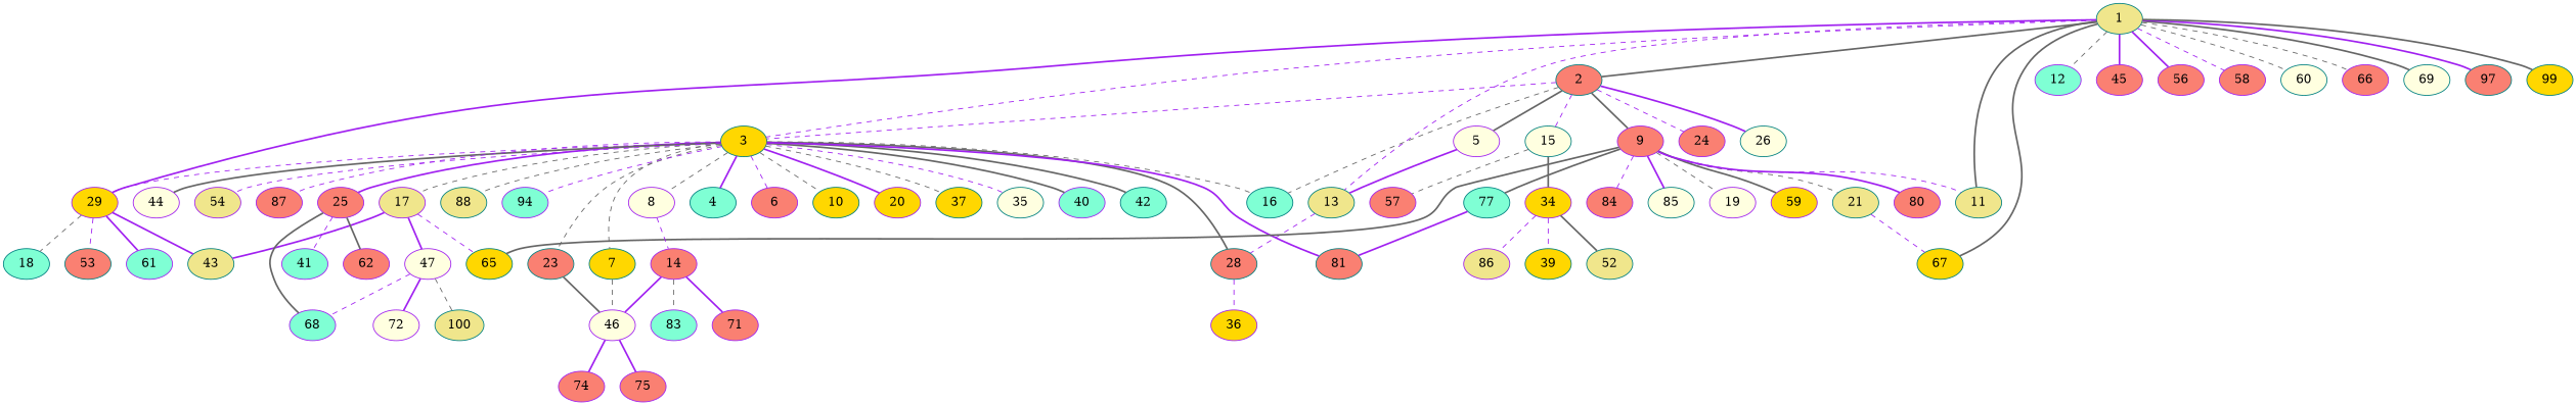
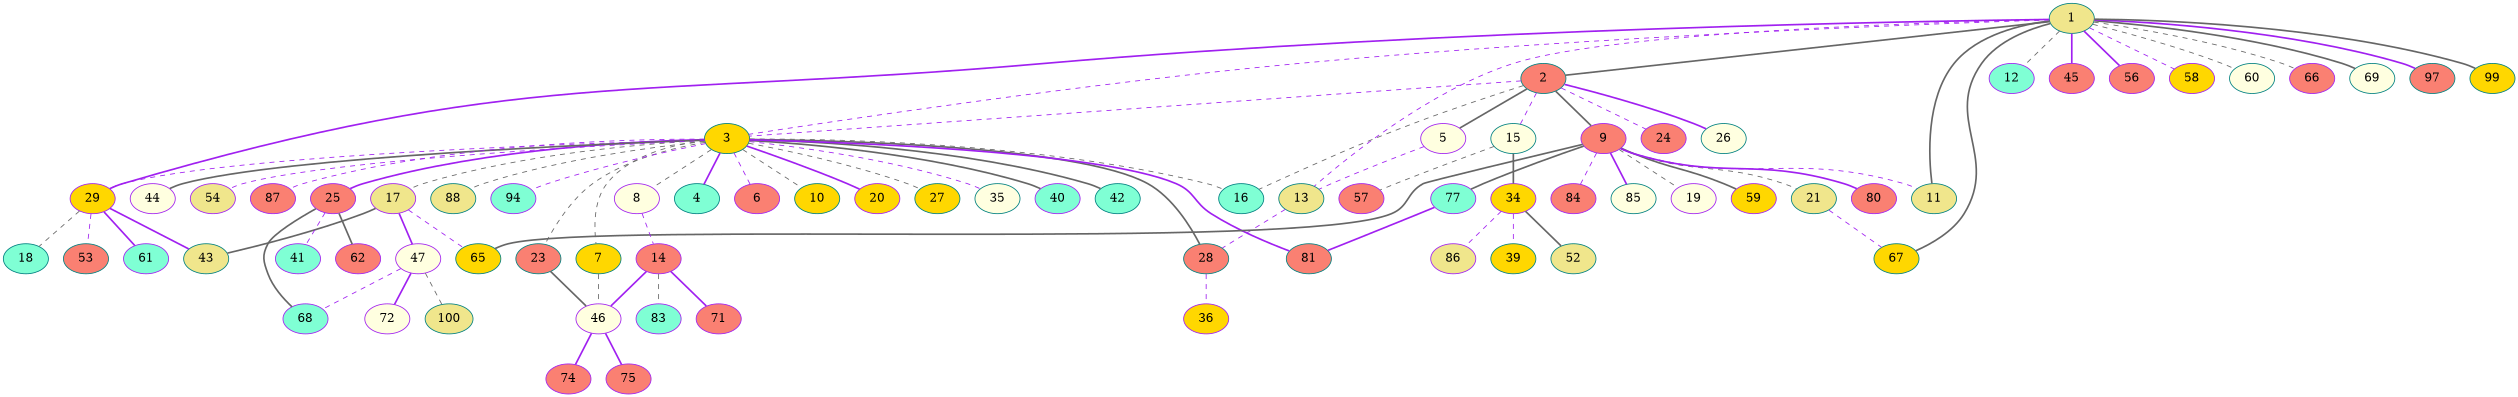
  graph {
    node [color=purple fillcolor=salmon style=filled]
    edge [color=purple style=dashed]
    1 [color=teal fillcolor=khaki super="+37"]
    2 [color=teal super="+22"]
    3 [color=teal fillcolor=gold super="+48"]
    11 [color=teal fillcolor=khaki]
    12 [fillcolor=aquamarine]
    13 [color=teal fillcolor=khaki super="+30"]
    29 [fillcolor=gold]
    45
    56
-   58 [super="+73"]
+   58 [fillcolor=gold super="+73"]
    60 [color=teal fillcolor=lightyellow]
    66
    67 [color=teal fillcolor=gold super="+98"]
    69 [color=teal fillcolor=lightyellow]
    97 [color=teal]
    99 [color=teal fillcolor=gold]
    5 [fillcolor=lightyellow super="+63"]
    9 [super="+18"]
    15 [color=teal fillcolor=lightyellow super="+62"]
    16 [color=teal fillcolor=aquamarine]
    24
    26 [color=teal fillcolor=lightyellow super="+64"]
    4 [color=teal fillcolor=aquamarine]
    6 [super="+59"]
    7 [color=teal fillcolor=gold]
    8 [fillcolor=lightyellow super="+91"]
    10 [color=teal fillcolor=gold]
    17 [fillcolor=khaki]
    20 [fillcolor=gold super="+33"]
    23 [color=teal]
    25 [super="+31"]
-   27 [color=teal fillcolor=gold label=37]
+   27 [color=teal fillcolor=gold]
    28 [color=teal super="+95"]
    35 [color=teal fillcolor=lightyellow]
    40 [fillcolor=aquamarine]
    42 [color=teal fillcolor=aquamarine]
    44 [fillcolor=lightyellow]
    54 [fillcolor=khaki]
    81 [color=teal super="+82"]
    87
    88 [color=teal fillcolor=khaki]
    94 [fillcolor=aquamarine]
    43 [color=teal fillcolor=khaki super="+51"]
    n44 [color=teal fillcolor=aquamarine label=18 super="+89"]
    53 [color=teal super="+93"]
    61 [fillcolor=aquamarine]
    19 [fillcolor=lightyellow]
    21 [color=teal fillcolor=khaki super="+55"]
    n49 [fillcolor=gold label=59]
    65 [color=teal fillcolor=gold super="+78"]
-   77 [color=teal fillcolor=aquamarine]
+   77 [fillcolor=aquamarine]
    80
    84
    85 [color=teal fillcolor=lightyellow]
    34 [fillcolor=gold super="+76"]
    57
    46 [fillcolor=lightyellow super="+49"]
    14 [super="+32"]
    47 [fillcolor=lightyellow super="+96"]
    41 [fillcolor=aquamarine super="+70"]
    68 [fillcolor=aquamarine super="+79"]
    n62 [label=62]
    36 [fillcolor=gold]
    74
    75
    71
    83 [fillcolor=aquamarine]
    39 [color=teal fillcolor=gold]
    52 [color=teal fillcolor=khaki]
    86 [fillcolor=khaki]
    72 [fillcolor=lightyellow]
    100 [color=teal fillcolor=khaki]
    1 -- 2 [color=gray40 style=bold]
    1 -- 3
    1 -- 11 [color=gray40 style=bold]
    1 -- 12 [color=gray40]
    1 -- 13
    1 -- 29 [style=bold]
    1 -- 45 [style=bold]
    1 -- 56 [style=bold]
    1 -- 58
    1 -- 60 [color=gray40]
    1 -- 66 [color=gray40]
    1 -- 67 [color=gray40 style=bold]
    1 -- 69 [color=gray40 style=bold]
    1 -- 97 [style=bold]
    1 -- 99 [color=gray40 style=bold]
    2 -- 3
    2 -- 5 [color=gray40 style=bold]
    2 -- 9 [color=gray40 style=bold]
    2 -- 15
    2 -- 16 [color=gray40]
    2 -- 24
    2 -- 26 [style=bold]
    3 -- 29
    3 -- 16 [color=gray40]
    3 -- 4 [style=bold]
    3 -- 6
    3 -- 7 [color=gray40]
    3 -- 8 [color=gray40]
    3 -- 10 [color=gray40]
    3 -- 17 [color=gray40]
    3 -- 20 [style=bold]
    3 -- 23 [color=gray40]
    3 -- 25 [style=bold]
    3 -- 27 [color=gray40]
    3 -- 28 [color=gray40 style=bold]
    3 -- 35
    3 -- 40 [color=gray40 style=bold]
    3 -- 42 [color=gray40 style=bold]
    3 -- 44 [color=gray40 style=bold]
    3 -- 54
    3 -- 81 [style=bold]
    3 -- 87
    3 -- 88 [color=gray40]
    3 -- 94
    13 -- 28
    29 -- 43 [style=bold]
    29 -- n44 [color=gray40]
    29 -- 53
    29 -- 61 [style=bold]
-   5 -- 13 [style=bold]
+   5 -- 13
    9 -- 11
    9 -- 19 [color=gray40]
    9 -- 21 [color=gray40]
    9 -- n49 [color=gray40 style=bold]
    9 -- 65 [color=gray40 style=bold]
    9 -- 77 [color=gray40 style=bold]
    9 -- 80 [style=bold]
    9 -- 84
    9 -- 85 [style=bold]
    15 -- 34 [color=gray40 style=bold]
    15 -- 57 [color=gray40]
    7 -- 46 [color=gray40]
    8 -- 14
-   17 -- 43 [style=bold]
+   17 -- 43 [color=gray40 style=bold]
    17 -- 65
    17 -- 47 [style=bold]
    23 -- 46 [color=gray40 style=bold]
    25 -- 41
    25 -- 68 [color=gray40 style=bold]
    25 -- n62 [color=gray40 style=bold]
    28 -- 36
    21 -- 67
    77 -- 81 [style=bold]
    34 -- 39
    34 -- 52 [color=gray40 style=bold]
    34 -- 86
    46 -- 74 [style=bold]
    46 -- 75 [style=bold]
    14 -- 46 [style=bold]
    14 -- 71 [style=bold]
    14 -- 83 [color=gray40]
    47 -- 68
    47 -- 72 [style=bold]
    47 -- 100 [color=gray40]
  }
